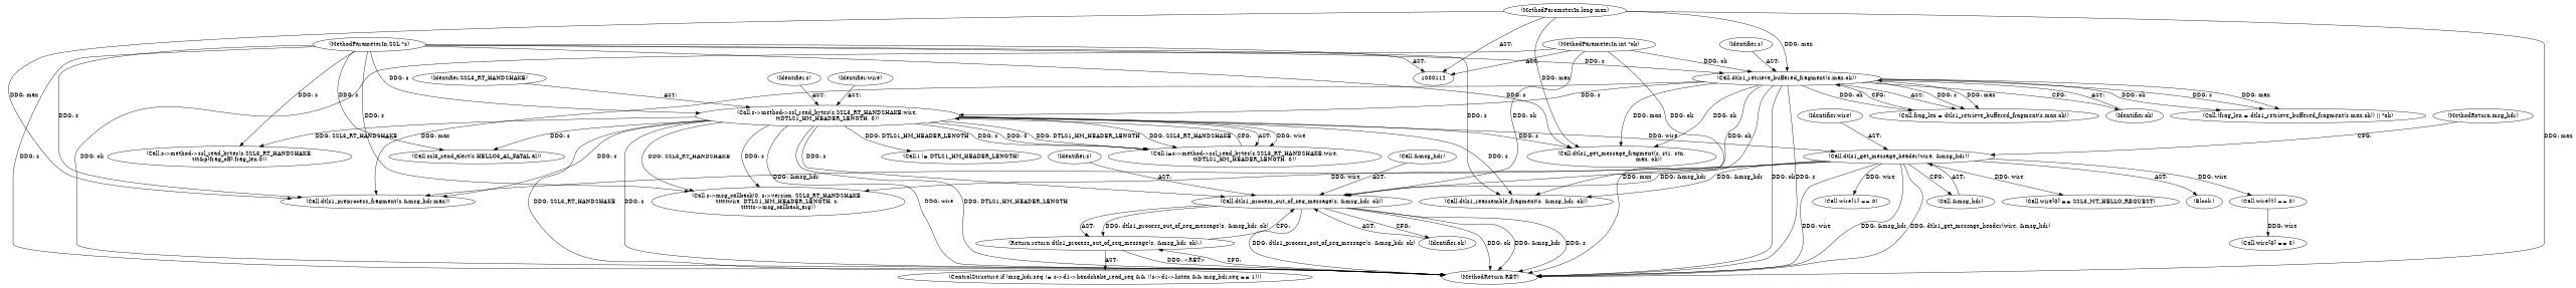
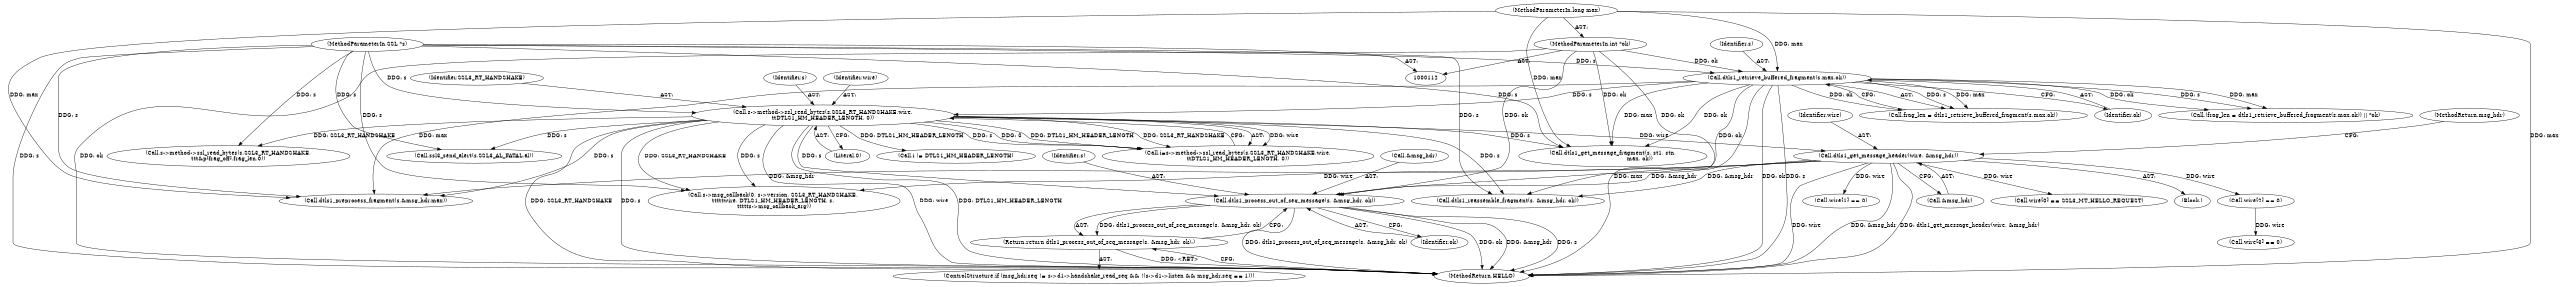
  digraph {
    n1 [label="(Call,dtls1_process_out_of_seq_message(s, &msg_hdr, ok))"]
    n2 [label="(Return,return dtls1_process_out_of_seq_message(s, &msg_hdr, ok);)"]
    n3 [label="(Identifier,ok)"]
-   n4 [label="(MethodReturn,RET)"]
+   n4 [label="(MethodReturn,HELLO)"]
    n5 [label="(ControlStructure,if (msg_hdr.seq != s->d1->handshake_read_seq && !(s->d1->listen && msg_hdr.seq == 1)))"]
    n6 [label="(Call,s->method->ssl_read_bytes(s,SSL3_RT_HANDSHAKE,wire,\n\t\tDTLS1_HM_HEADER_LENGTH, 0))"]
    n7 [label="(Call,dtls1_get_message_header(wire, &msg_hdr))"]
    n8 [label="(Call,s->method->ssl_read_bytes(s,SSL3_RT_HANDSHAKE,\n\t\t\t&p[frag_off],frag_len,0))"]
    n9 [label="(Call,dtls1_preprocess_fragment(s,&msg_hdr,max))"]
+   n10 [label="(Literal,0)"]
    n11 [label="(Call,i != DTLS1_HM_HEADER_LENGTH)"]
    n12 [label="(Call,i=s->method->ssl_read_bytes(s,SSL3_RT_HANDSHAKE,wire,\n\t\tDTLS1_HM_HEADER_LENGTH, 0))"]
-   n13 [label="(Call,ssl3_send_alert(s,HELLO3_AL_FATAL,al))"]
+   n13 [label="(Call,ssl3_send_alert(s,SSL3_AL_FATAL,al))"]
    n14 [label="(Call,dtls1_reassemble_fragment(s, &msg_hdr, ok))"]
    n15 [label="(Call,s->msg_callback(0, s->version, SSL3_RT_HANDSHAKE, \n\t\t\t\t\twire, DTLS1_HM_HEADER_LENGTH, s, \n\t\t\t\t\ts->msg_callback_arg))"]
    n16 [label="(Call,dtls1_get_message_fragment(s, st1, stn,\n                               max, ok))"]
    n17 [label="(Call,&msg_hdr)"]
    n18 [label="(Call,wire[0] == SSL3_MT_HELLO_REQUEST)"]
    n19 [label="(Block,)"]
    n20 [label="(Call,wire[2] == 0)"]
    n21 [label="(Call,wire[1] == 0)"]
    n22 [label="(Call,dtls1_retrieve_buffered_fragment(s,max,ok))"]
    n23 [label="(Call,frag_len = dtls1_retrieve_buffered_fragment(s,max,ok))"]
    n24 [label="(Identifier,ok)"]
    n25 [label="(Call,(frag_len = dtls1_retrieve_buffered_fragment(s,max,ok)) || *ok)"]
    n26 [label="(MethodParameterIn,SSL *s)"]
    1000112
    n28 [label="(MethodParameterIn,long max)"]
    n29 [label="(MethodParameterIn,int *ok)"]
    n30 [label="(Call,wire[3] == 0)"]
    n31 [label="(Identifier,wire)"]
    n32 [label="(MethodReturn,msg_hdr)"]
    n33 [label="(Identifier,wire)"]
    n34 [label="(Call,&msg_hdr)"]
    n35 [label="(Identifier,s)"]
    n36 [label="(Identifier,SSL3_RT_HANDSHAKE)"]
    n37 [label="(Identifier,s)"]
    n38 [label="(Identifier,s)"]
    n1 -> n2 [label="AST: "]
    n1 -> n2 [label="DDG: dtls1_process_out_of_seq_message(s, &msg_hdr, ok)"]
    n1 -> n3 [label="CFG: "]
    n1 -> n4 [label="DDG: dtls1_process_out_of_seq_message(s, &msg_hdr, ok)"]
    n1 -> n4 [label="DDG: ok"]
    n1 -> n4 [label="DDG: &msg_hdr"]
    n1 -> n4 [label="DDG: s"]
    n2 -> n1 [label="CFG: "]
    n2 -> n4 [label="DDG: <RET>"]
    n2 -> n5 [label="AST: "]
    n3 -> n1 [label="AST: "]
    n4 -> n2 [label="CFG: "]
    n6 -> n1 [label="DDG: s"]
    n6 -> n4 [label="DDG: s"]
    n6 -> n4 [label="DDG: wire"]
    n6 -> n4 [label="DDG: DTLS1_HM_HEADER_LENGTH"]
    n6 -> n4 [label="DDG: SSL3_RT_HANDSHAKE"]
    n6 -> n7 [label="DDG: wire"]
    n6 -> n8 [label="DDG: SSL3_RT_HANDSHAKE"]
    n6 -> n9 [label="DDG: s"]
+   n6 -> n10 [label="CFG: "]
    n6 -> n11 [label="DDG: DTLS1_HM_HEADER_LENGTH"]
    n6 -> n12 [label="AST: "]
    n6 -> n12 [label="DDG: wire"]
    n6 -> n12 [label="DDG: s"]
    n6 -> n12 [label="DDG: 0"]
    n6 -> n12 [label="DDG: DTLS1_HM_HEADER_LENGTH"]
    n6 -> n12 [label="DDG: SSL3_RT_HANDSHAKE"]
    n6 -> n13 [label="DDG: s"]
    n6 -> n14 [label="DDG: s"]
    n6 -> n15 [label="DDG: SSL3_RT_HANDSHAKE"]
    n6 -> n15 [label="DDG: s"]
    n6 -> n16 [label="DDG: s"]
    n7 -> n1 [label="DDG: &msg_hdr"]
    n7 -> n4 [label="DDG: wire"]
    n7 -> n4 [label="DDG: &msg_hdr"]
    n7 -> n4 [label="DDG: dtls1_get_message_header(wire, &msg_hdr)"]
    n7 -> n9 [label="DDG: &msg_hdr"]
    n7 -> n14 [label="DDG: &msg_hdr"]
    n7 -> n15 [label="DDG: wire"]
    n7 -> n17 [label="CFG: "]
    n7 -> n18 [label="DDG: wire"]
    n7 -> n19 [label="AST: "]
    n7 -> n20 [label="DDG: wire"]
    n7 -> n21 [label="DDG: wire"]
+   n10 -> n6 [label="AST: "]
    n12 -> n6 [label="CFG: "]
    n17 -> n7 [label="AST: "]
    n20 -> n30 [label="DDG: wire"]
    n22 -> n1 [label="DDG: ok"]
    n22 -> n4 [label="DDG: max"]
    n22 -> n4 [label="DDG: ok"]
    n22 -> n4 [label="DDG: s"]
    n22 -> n6 [label="DDG: s"]
    n22 -> n9 [label="DDG: max"]
    n22 -> n16 [label="DDG: max"]
    n22 -> n16 [label="DDG: ok"]
    n22 -> n23 [label="AST: "]
    n22 -> n23 [label="DDG: s"]
    n22 -> n23 [label="DDG: max"]
    n22 -> n23 [label="DDG: ok"]
    n22 -> n24 [label="CFG: "]
    n22 -> n25 [label="DDG: s"]
    n22 -> n25 [label="DDG: max"]
    n22 -> n25 [label="DDG: ok"]
    n23 -> n22 [label="CFG: "]
    n24 -> n22 [label="AST: "]
    n26 -> n4 [label="DDG: s"]
    n26 -> n6 [label="DDG: s"]
    n26 -> n8 [label="DDG: s"]
    n26 -> n9 [label="DDG: s"]
    n26 -> n13 [label="DDG: s"]
    n26 -> n14 [label="DDG: s"]
    n26 -> n15 [label="DDG: s"]
    n26 -> n16 [label="DDG: s"]
    n26 -> n22 [label="DDG: s"]
    n26 -> 1000112 [label="AST: "]
    n28 -> n4 [label="DDG: max"]
    n28 -> n9 [label="DDG: max"]
    n28 -> n16 [label="DDG: max"]
    n28 -> n22 [label="DDG: max"]
-   n28 -> 1000112 [label="AST: "]
+   n28 -> n29 [label="AST: "]
    n29 -> n1 [label="DDG: ok"]
    n29 -> n4 [label="DDG: ok"]
    n29 -> n14 [label="DDG: ok"]
+   n29 -> n16 [label="DDG: ok"]
    n29 -> n22 [label="DDG: ok"]
    n29 -> 1000112 [label="AST: "]
    n31 -> n7 [label="AST: "]
    n32 -> n7 [label="CFG: "]
    n33 -> n6 [label="AST: "]
    n34 -> n1 [label="AST: "]
    n35 -> n22 [label="AST: "]
    n36 -> n6 [label="AST: "]
    n37 -> n6 [label="AST: "]
    n38 -> n1 [label="AST: "]
  }
